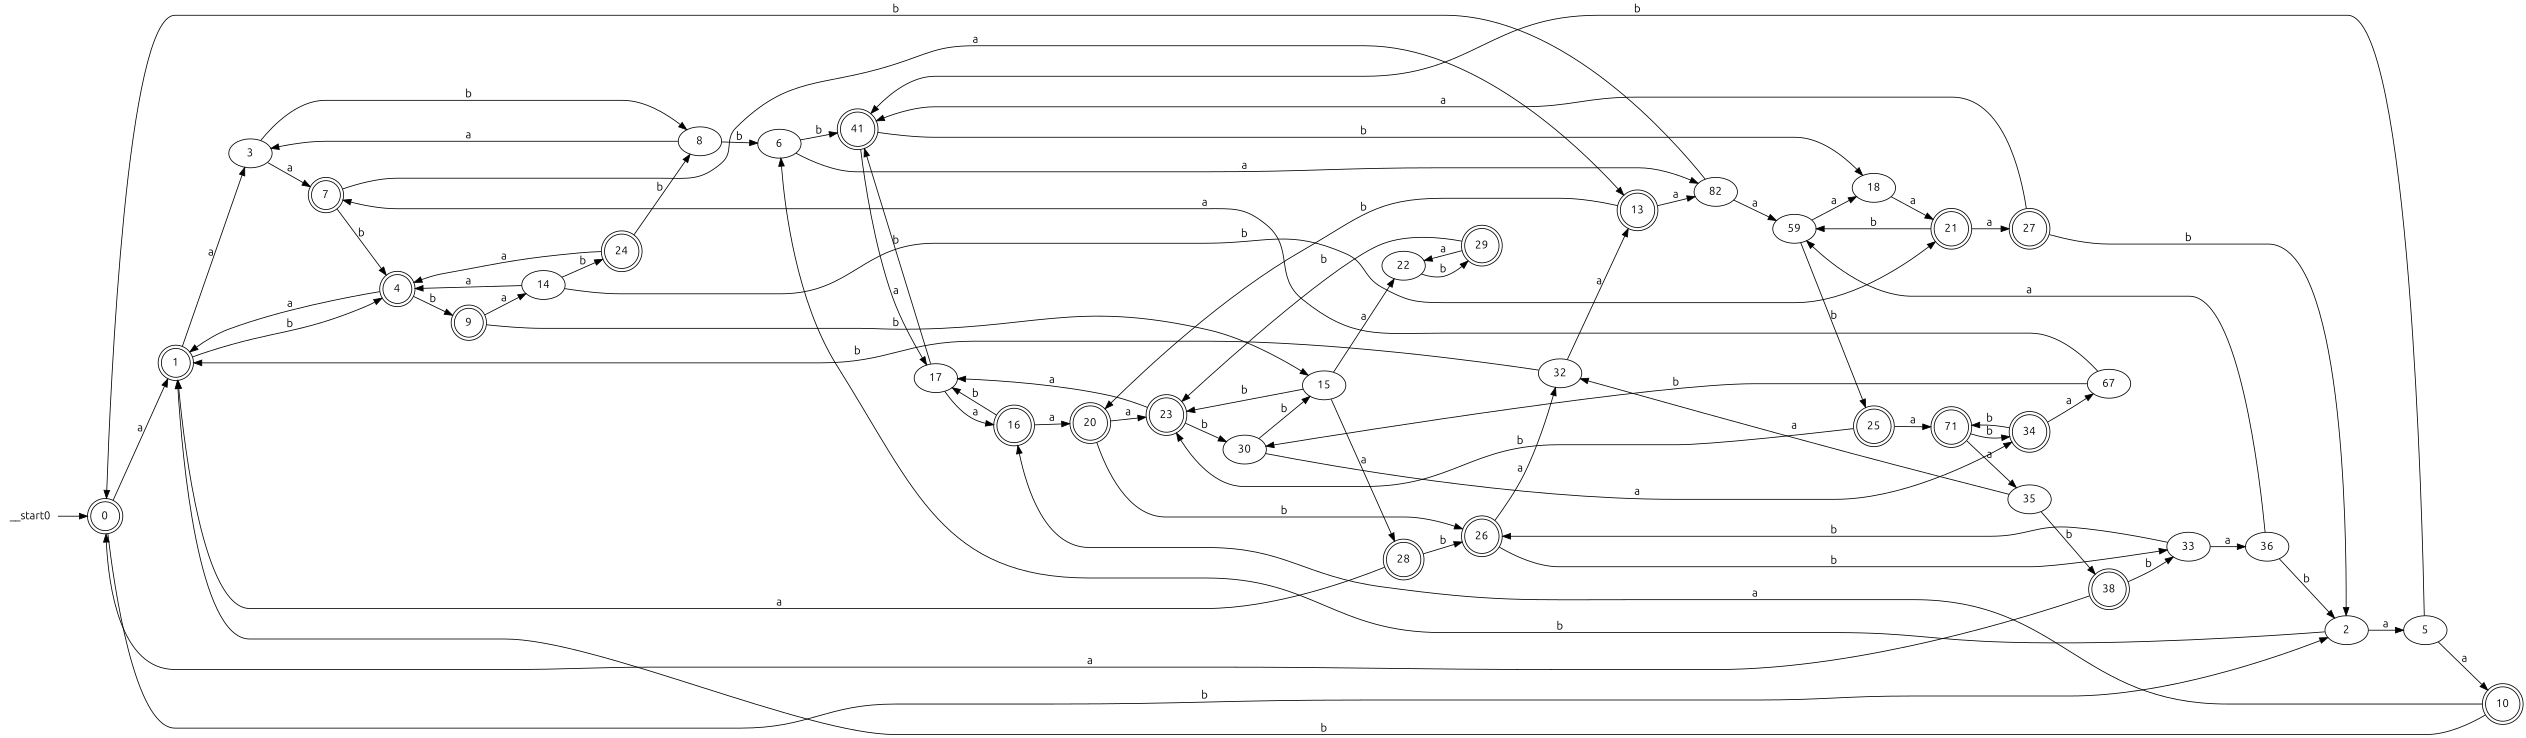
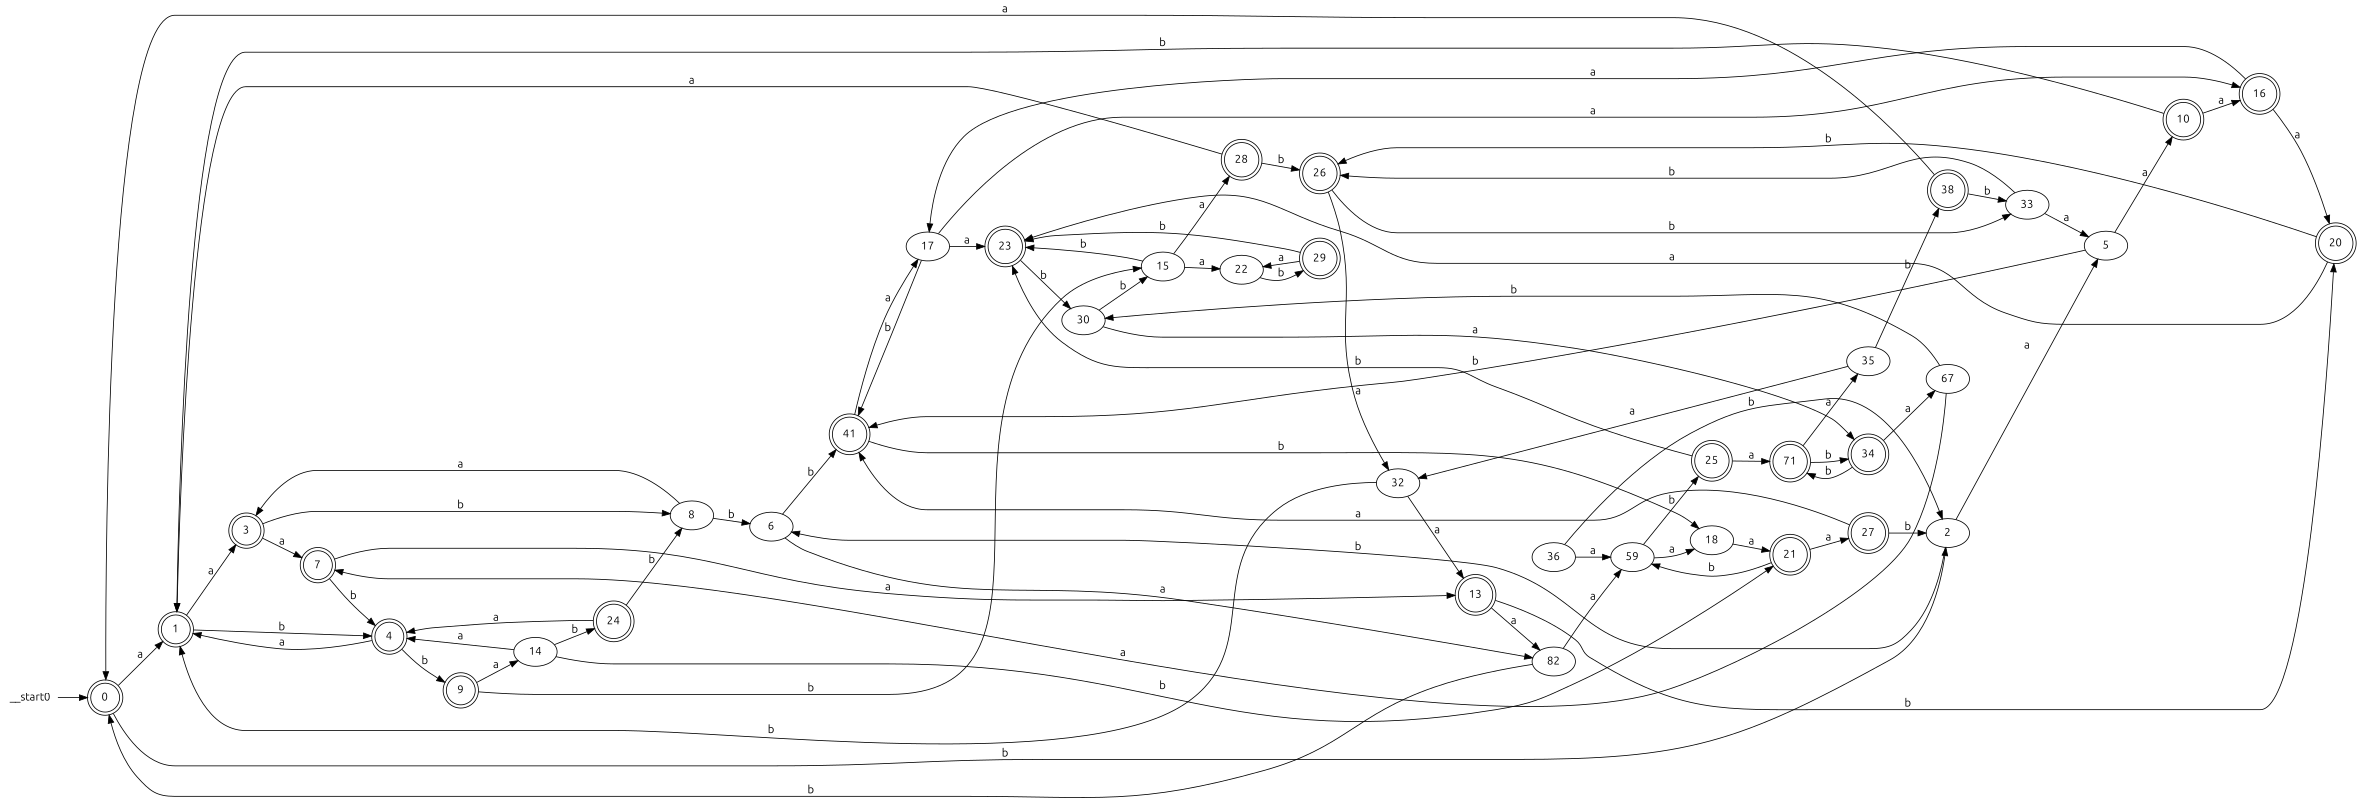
  digraph {
    fontname=Ubuntu
    rankdir=LR
    node [fontname=Ubuntu shape=doublecircle]
    edge [fontname=Ubuntu]
    __start0 [shape=none]
    0
    1
    2 [shape=""]
-   3 [shape=ellipse]
+   3
    4
    5 [shape=""]
    6 [shape=""]
    7
    8 [shape=""]
    9
    10
    n13 [label=41]
    n14 [label=82 shape=""]
    13
    14 [shape=ellipse]
    15 [shape=""]
    16
    17 [shape=""]
    18 [shape=""]
    n21 [label=59 shape=""]
    20
    21
    24
    22 [shape=""]
    23
    28
    25
    26
    27
    29
    30 [shape=""]
    n33 [label=71]
    32 [shape=""]
    33 [shape=""]
    34
    35 [shape=""]
    36 [shape=""]
    n39 [label=67 shape=""]
    38
    __start0 -> 0
    0 -> 1 [label=a]
    0 -> 2 [label=b]
    1 -> 3 [label=a]
    1 -> 4 [label=b]
    2 -> 5 [label=a]
    2 -> 6 [label=b]
    3 -> 7 [label=a]
    3 -> 8 [label=b]
    4 -> 1 [label=a]
    4 -> 9 [label=b]
    5 -> 10 [label=a]
    5 -> n13 [label=b]
    6 -> n13 [label=b]
    6 -> n14 [label=a]
    7 -> 4 [label=b]
    7 -> 13 [label=a]
    8 -> 3 [label=a]
    8 -> 6 [label=b]
    9 -> 14 [label=a]
    9 -> 15 [label=b]
    10 -> 1 [label=b]
    10 -> 16 [label=a]
    n13 -> 17 [label=a]
    n13 -> 18 [label=b]
    n14 -> 0 [label=b]
    n14 -> n21 [label=a]
    13 -> n14 [label=a]
    13 -> 20 [label=b]
    14 -> 4 [label=a]
    14 -> 21 [label=b]
    14 -> 24 [label=b]
    15 -> 22 [label=a]
    15 -> 23 [label=b]
    15 -> 28 [label=a]
-   16 -> 17 [label=b]
+   16 -> 17 [label=a]
    16 -> 20 [label=a]
    17 -> n13 [label=b]
    17 -> 16 [label=a]
    18 -> 21 [label=a]
    n21 -> 18 [label=a]
    n21 -> 25 [label=b]
    20 -> 23 [label=a]
    20 -> 26 [label=b]
    21 -> n21 [label=b]
    21 -> 27 [label=a]
    24 -> 4 [label=a]
    24 -> 8 [label=b]
    22 -> 29 [label=b]
-   23 -> 17 [label=a]
+   17 -> 23 [label=a]
    23 -> 30 [label=b]
    28 -> 1 [label=a]
    28 -> 26 [label=b]
    25 -> 23 [label=b]
    25 -> n33 [label=a]
    26 -> 32 [label=a]
    26 -> 33 [label=b]
    27 -> 2 [label=b]
    27 -> n13 [label=a]
    29 -> 22 [label=a]
    29 -> 23 [label=b]
    30 -> 15 [label=b]
    30 -> 34 [label=a]
    n33 -> 34 [label=b]
    n33 -> 35 [label=a]
    32 -> 1 [label=b]
    32 -> 13 [label=a]
    33 -> 26 [label=b]
-   33 -> 36 [label=a]
+   33 -> 5 [label=a]
    34 -> n33 [label=b]
    34 -> n39 [label=a]
    35 -> 32 [label=a]
    35 -> 38 [label=b]
    36 -> 2 [label=b]
    36 -> n21 [label=a]
    n39 -> 7 [label=a]
    n39 -> 30 [label=b]
    38 -> 0 [label=a]
    38 -> 33 [label=b]
  }
